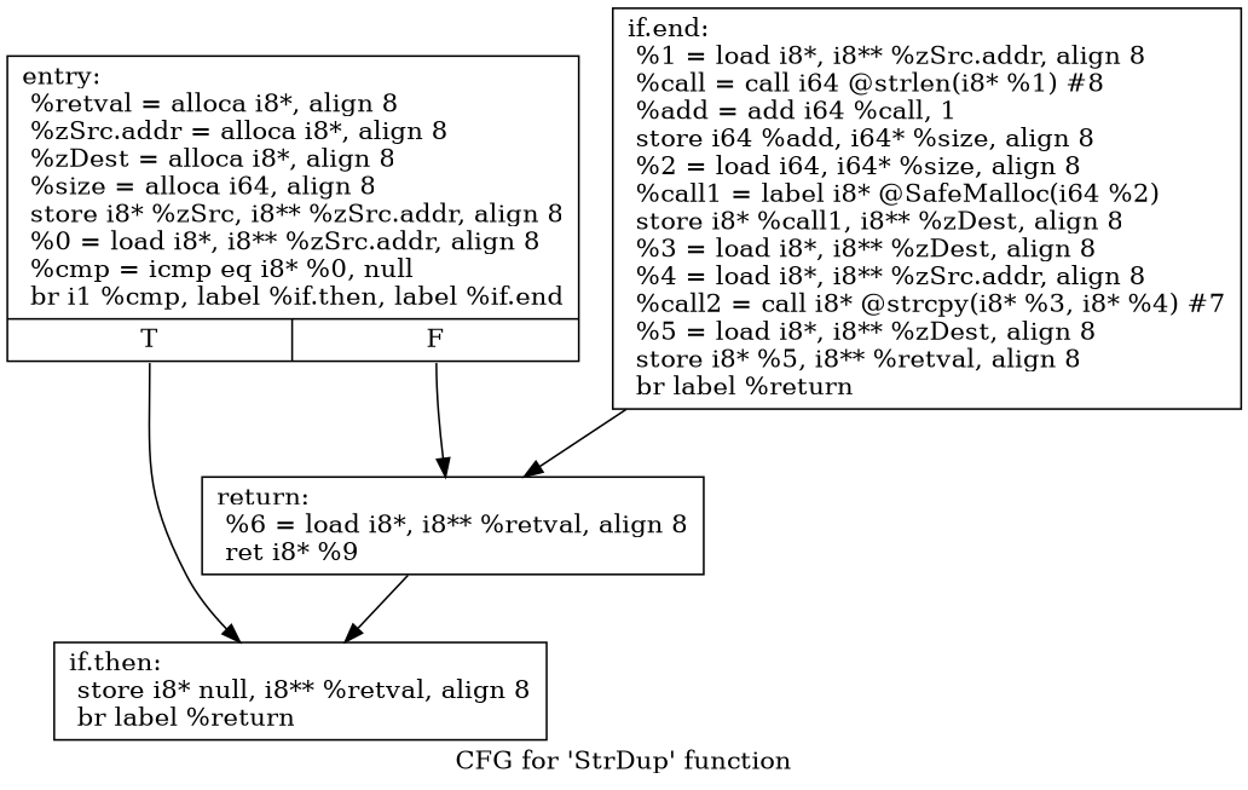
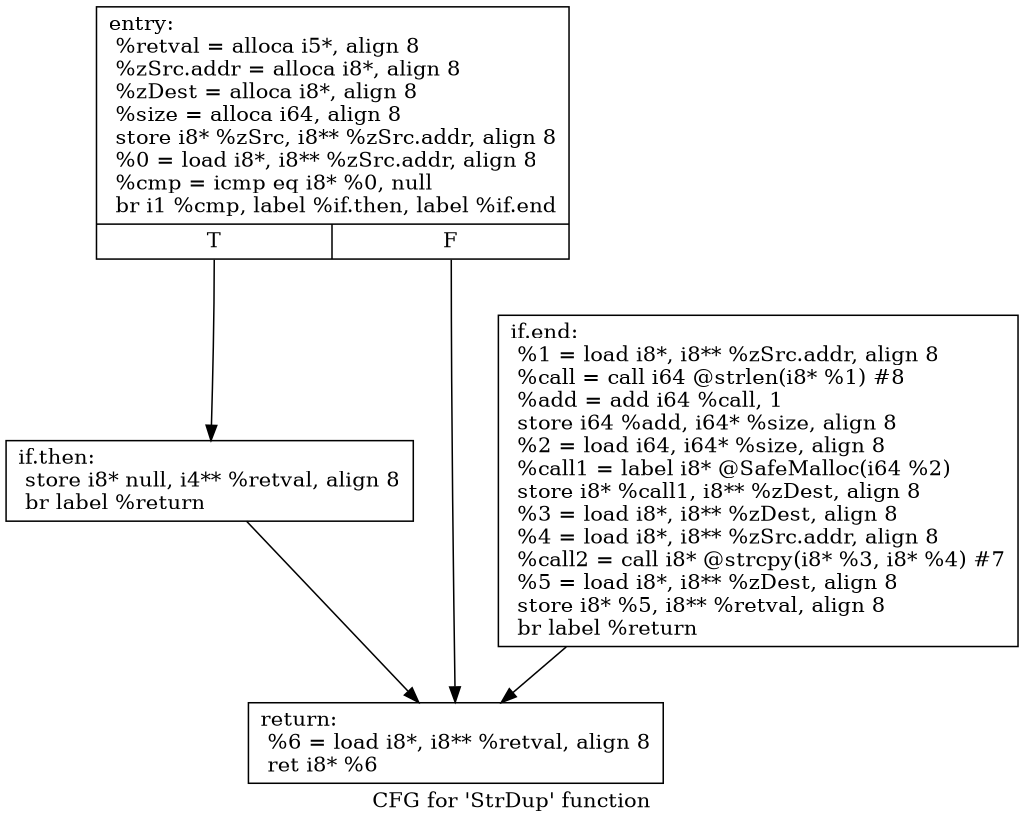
  digraph {
    label="CFG for 'StrDup' function"
    node [shape=record]
-   n1 [label="{entry:\l  %retval = alloca i8*, align 8\l  %zSrc.addr = alloca i8*, align 8\l  %zDest = alloca i8*, align 8\l  %size = alloca i64, align 8\l  store i8* %zSrc, i8** %zSrc.addr, align 8\l  %0 = load i8*, i8** %zSrc.addr, align 8\l  %cmp = icmp eq i8* %0, null\l  br i1 %cmp, label %if.then, label %if.end\l|{<s0>T|<s1>F}}"]
-   n2 [label="{if.then:                                          \l  store i8* null, i8** %retval, align 8\l  br label %return\l}"]
-   n3 [label="{return:                                           \l  %6 = load i8*, i8** %retval, align 8\l  ret i8* %9\l}"]
+   n1 [label="{entry:\l  %retval = alloca i5*, align 8\l  %zSrc.addr = alloca i8*, align 8\l  %zDest = alloca i8*, align 8\l  %size = alloca i64, align 8\l  store i8* %zSrc, i8** %zSrc.addr, align 8\l  %0 = load i8*, i8** %zSrc.addr, align 8\l  %cmp = icmp eq i8* %0, null\l  br i1 %cmp, label %if.then, label %if.end\l|{<s0>T|<s1>F}}"]
+   n2 [label="{if.then:                                          \l  store i8* null, i4** %retval, align 8\l  br label %return\l}"]
+   n3 [label="{return:                                           \l  %6 = load i8*, i8** %retval, align 8\l  ret i8* %6\l}"]
    n4 [label="{if.end:                                           \l  %1 = load i8*, i8** %zSrc.addr, align 8\l  %call = call i64 @strlen(i8* %1) #8\l  %add = add i64 %call, 1\l  store i64 %add, i64* %size, align 8\l  %2 = load i64, i64* %size, align 8\l  %call1 = label i8* @SafeMalloc(i64 %2)\l  store i8* %call1, i8** %zDest, align 8\l  %3 = load i8*, i8** %zDest, align 8\l  %4 = load i8*, i8** %zSrc.addr, align 8\l  %call2 = call i8* @strcpy(i8* %3, i8* %4) #7\l  %5 = load i8*, i8** %zDest, align 8\l  store i8* %5, i8** %retval, align 8\l  br label %return\l}"]
    n1 -> n2 [tailport=s0]
    n1 -> n3 [tailport=s1]
-   n3 -> n2
+   n2 -> n3
    n4 -> n3
  }
